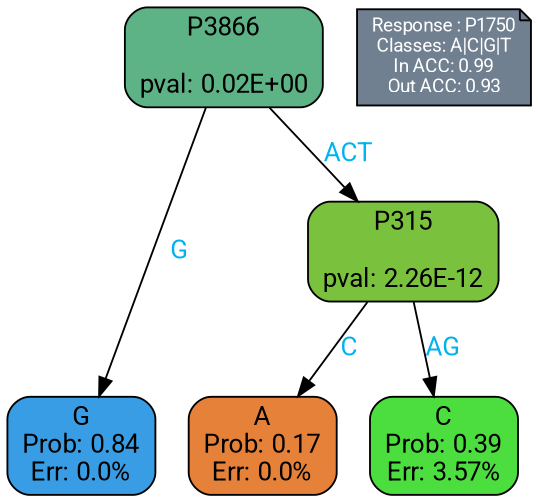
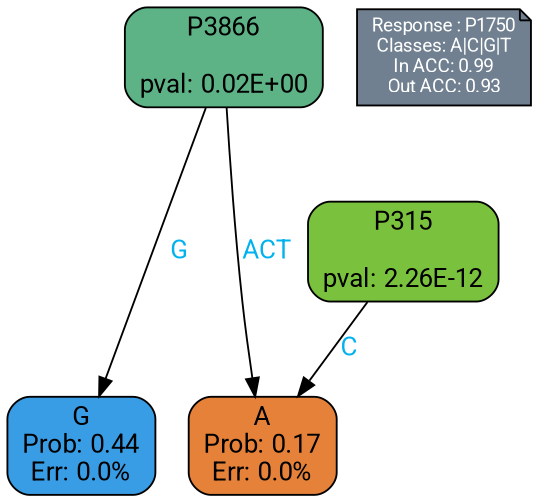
  digraph {
    fontname=Roboto
    ranksep=equally
    splines=polylines
    node [color=black fontname=Roboto shape=box style="filled, rounded"]
    edge [fontcolor=deepskyblue2 fontname=Roboto]
-   n1 [fillcolor="#4cde3f" label="C\nProb: 0.39\nErr: 3.57%"]
    n2 [fillcolor="#e58139" label="A\nProb: 0.17\nErr: 0.0%"]
-   n3 [fillcolor="#399de5" label="G\nProb: 0.84\nErr: 0.0%"]
+   n3 [fillcolor="#399de5" label="G\nProb: 0.44\nErr: 0.0%"]
    n4 [align=left fillcolor=slategray fontcolor=white fontsize=10 label="Response : P1750\nClasses: A|C|G|T\nIn ACC: 0.99\nOut ACC: 0.93\n" shape=note style=filled]
    n5 [fillcolor="#5db286" label="P3866\n\npval: 0.02E+00"]
    n6 [fillcolor="#7ac23d" label="P315\n\npval: 2.26E-12"]
    subgraph sub_1 {
      rank=same
-     n1
      n2
      n3
    }
    subgraph sub_2 {
      rank=same
      n4
      n5
    }
    n5 -> n3 [label=G]
-   n5 -> n6 [label=ACT]
-   n6 -> n1 [label=AG]
+   n5 -> n2 [label=ACT]
    n6 -> n2 [label=C]
  }
